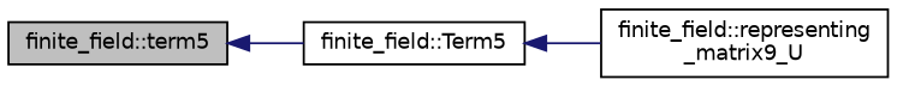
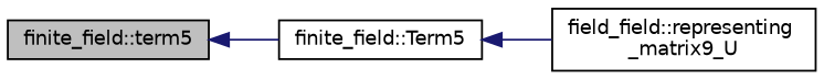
  digraph {
    rankdir=LR
    node [color=black fillcolor=white fontname=Helvetica fontsize=10 shape=record style=filled]
    edge [color=midnightblue dir=back fontname=Helvetica fontsize=10 labelfontname=Helvetica labelfontsize=10 style=solid]
    n1 [fillcolor=grey75 fontcolor=black height=0.2 label="finite_field::term5" width=0.4]
    n2 [height=0.2 label="finite_field::Term5" width=0.4]
-   n3 [height=0.2 label="finite_field::representing\l_matrix9_U" width=0.4]
+   n3 [height=0.2 label="field_field::representing\l_matrix9_U" width=0.4]
    n1 -> n2
    n2 -> n3
  }
